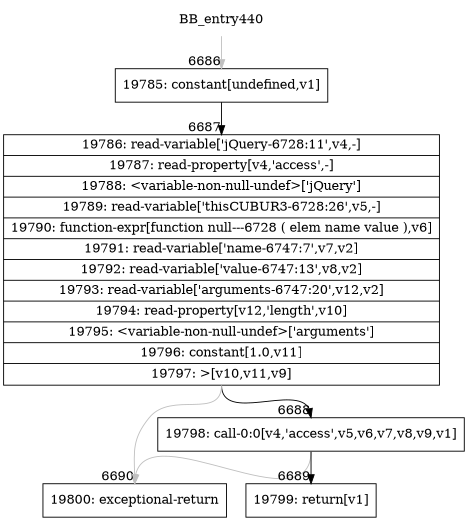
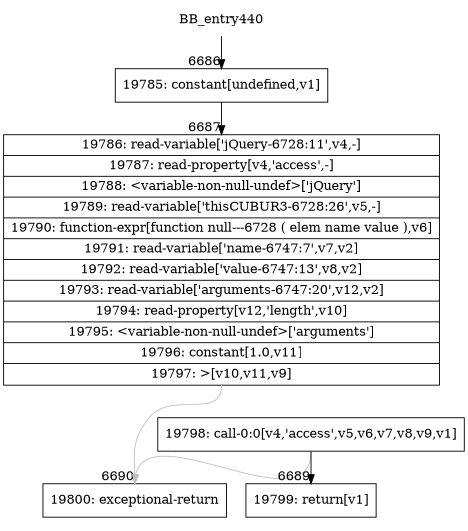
  digraph {
    rankdir=TD
    node [shape=record]
    edge [headport=n tailport=s]
    n1 [label=BB_entry440 shape=none]
    n2 [label="{19785: constant[undefined,v1]}"]
    n3 [label="{19786: read-variable['jQuery-6728:11',v4,-]|19787: read-property[v4,'access',-]|19788: \<variable-non-null-undef\>['jQuery']|19789: read-variable['thisCUBUR3-6728:26',v5,-]|19790: function-expr[function null---6728 ( elem name value ),v6]|19791: read-variable['name-6747:7',v7,v2]|19792: read-variable['value-6747:13',v8,v2]|19793: read-variable['arguments-6747:20',v12,v2]|19794: read-property[v12,'length',v10]|19795: \<variable-non-null-undef\>['arguments']|19796: constant[1.0,v11]|19797: \>[v10,v11,v9]}"]
    n4 [label="{19798: call-0:0[v4,'access',v5,v6,v7,v8,v9,v1]}"]
    n5 [label="{19800: exceptional-return}"]
    n6 [label="{19799: return[v1]}"]
-   n1 -> n2 [headlabel="    6686" color=gray]
+   n1 -> n2 [headlabel="    6686"]
    n2 -> n3 [headlabel="      6687"]
-   n3 -> n4 [headlabel="      6688"]
    n3 -> n5 [color=gray headlabel="      6690"]
    n4 -> n5 [color=gray]
    n4 -> n6 [headlabel="      6689"]
  }
